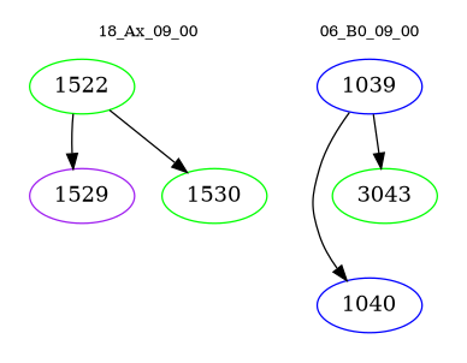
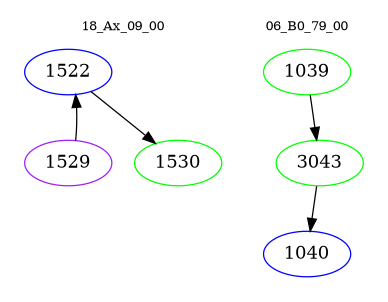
  digraph {
    node [color=blue]
    edge [color=black]
-   n1 [color=green label=1522]
+   n1 [label=1522]
    n2 [color=purple label=1529]
    n3 [color=green label=1530]
-   n4 [label=1039]
+   n4 [color=green label=1039]
    n5 [label=1040]
    n6 [color=green label=3043]
    subgraph cluster_1 {
      color=white
      fontsize=10
      label="18_Ax_09_00"
      n1
      n2
      n3
    }
    subgraph cluster_2 {
      color=white
      fontsize=10
-     label="06_B0_09_00"
+     label="06_B0_79_00"
      n4
      n5
      n6
    }
-   n1 -> n2
+   n2 -> n1
    n1 -> n3
-   n4 -> n5
+   n6 -> n5
    n4 -> n6
  }
